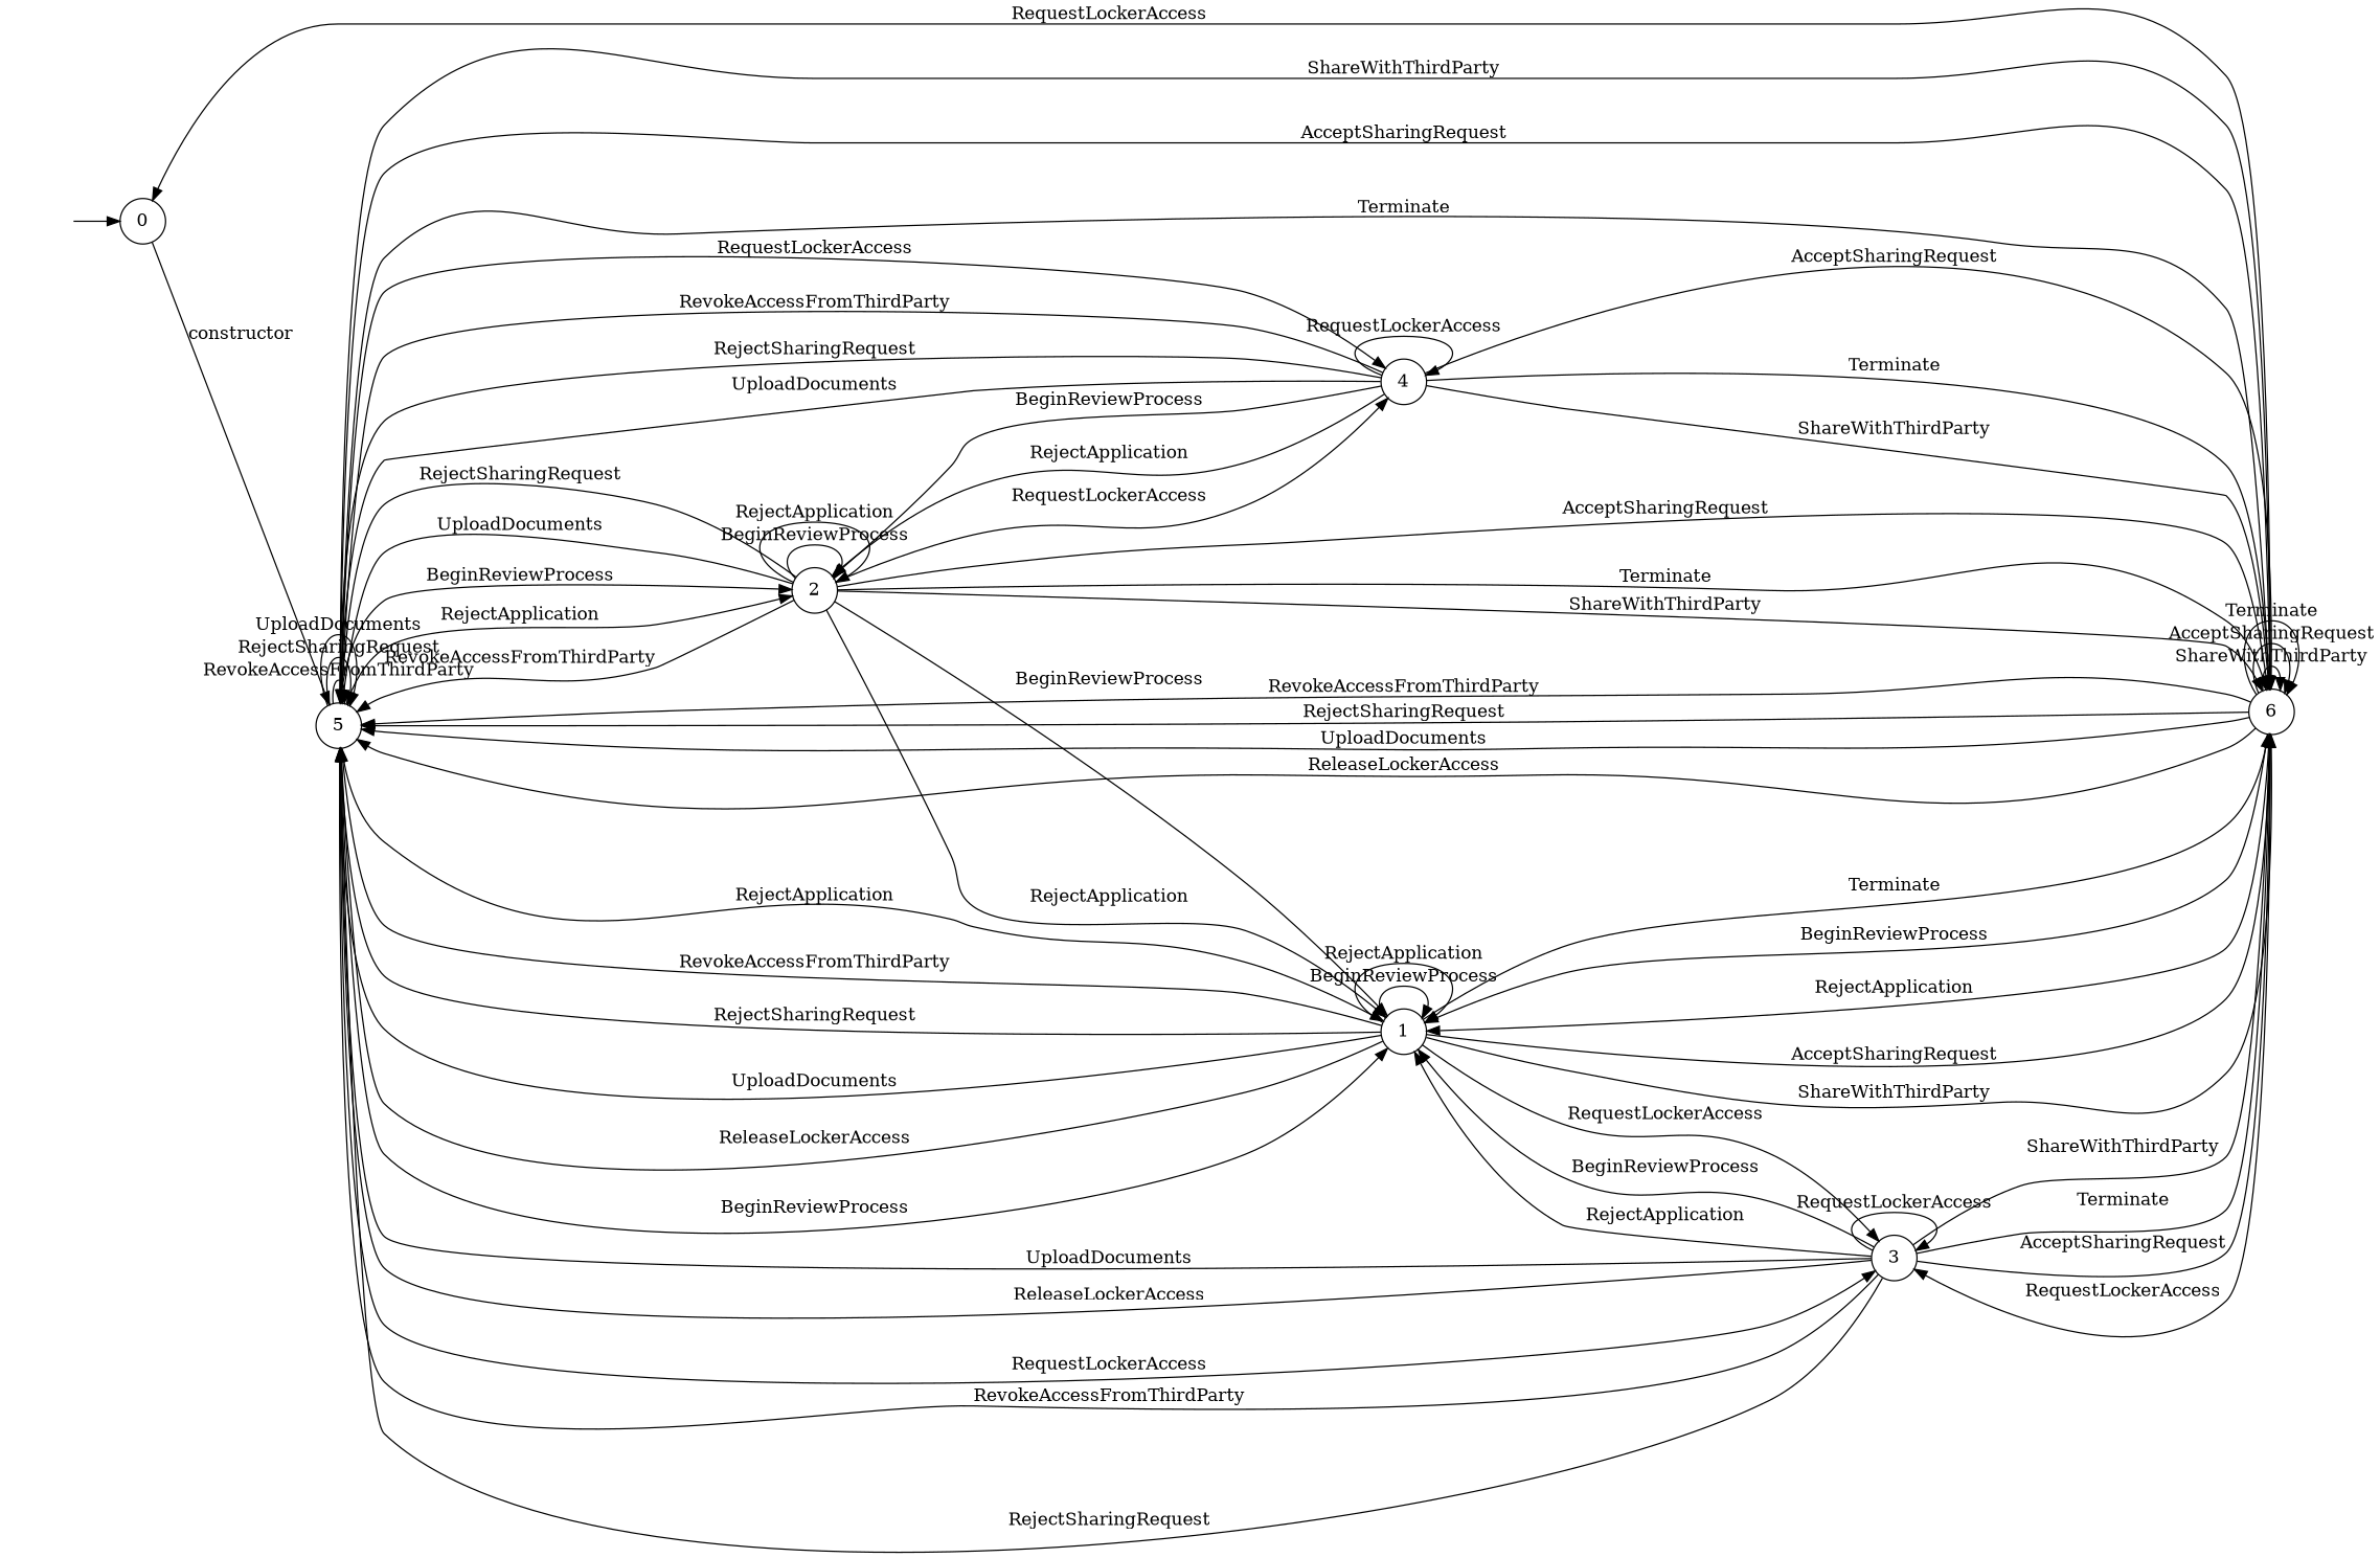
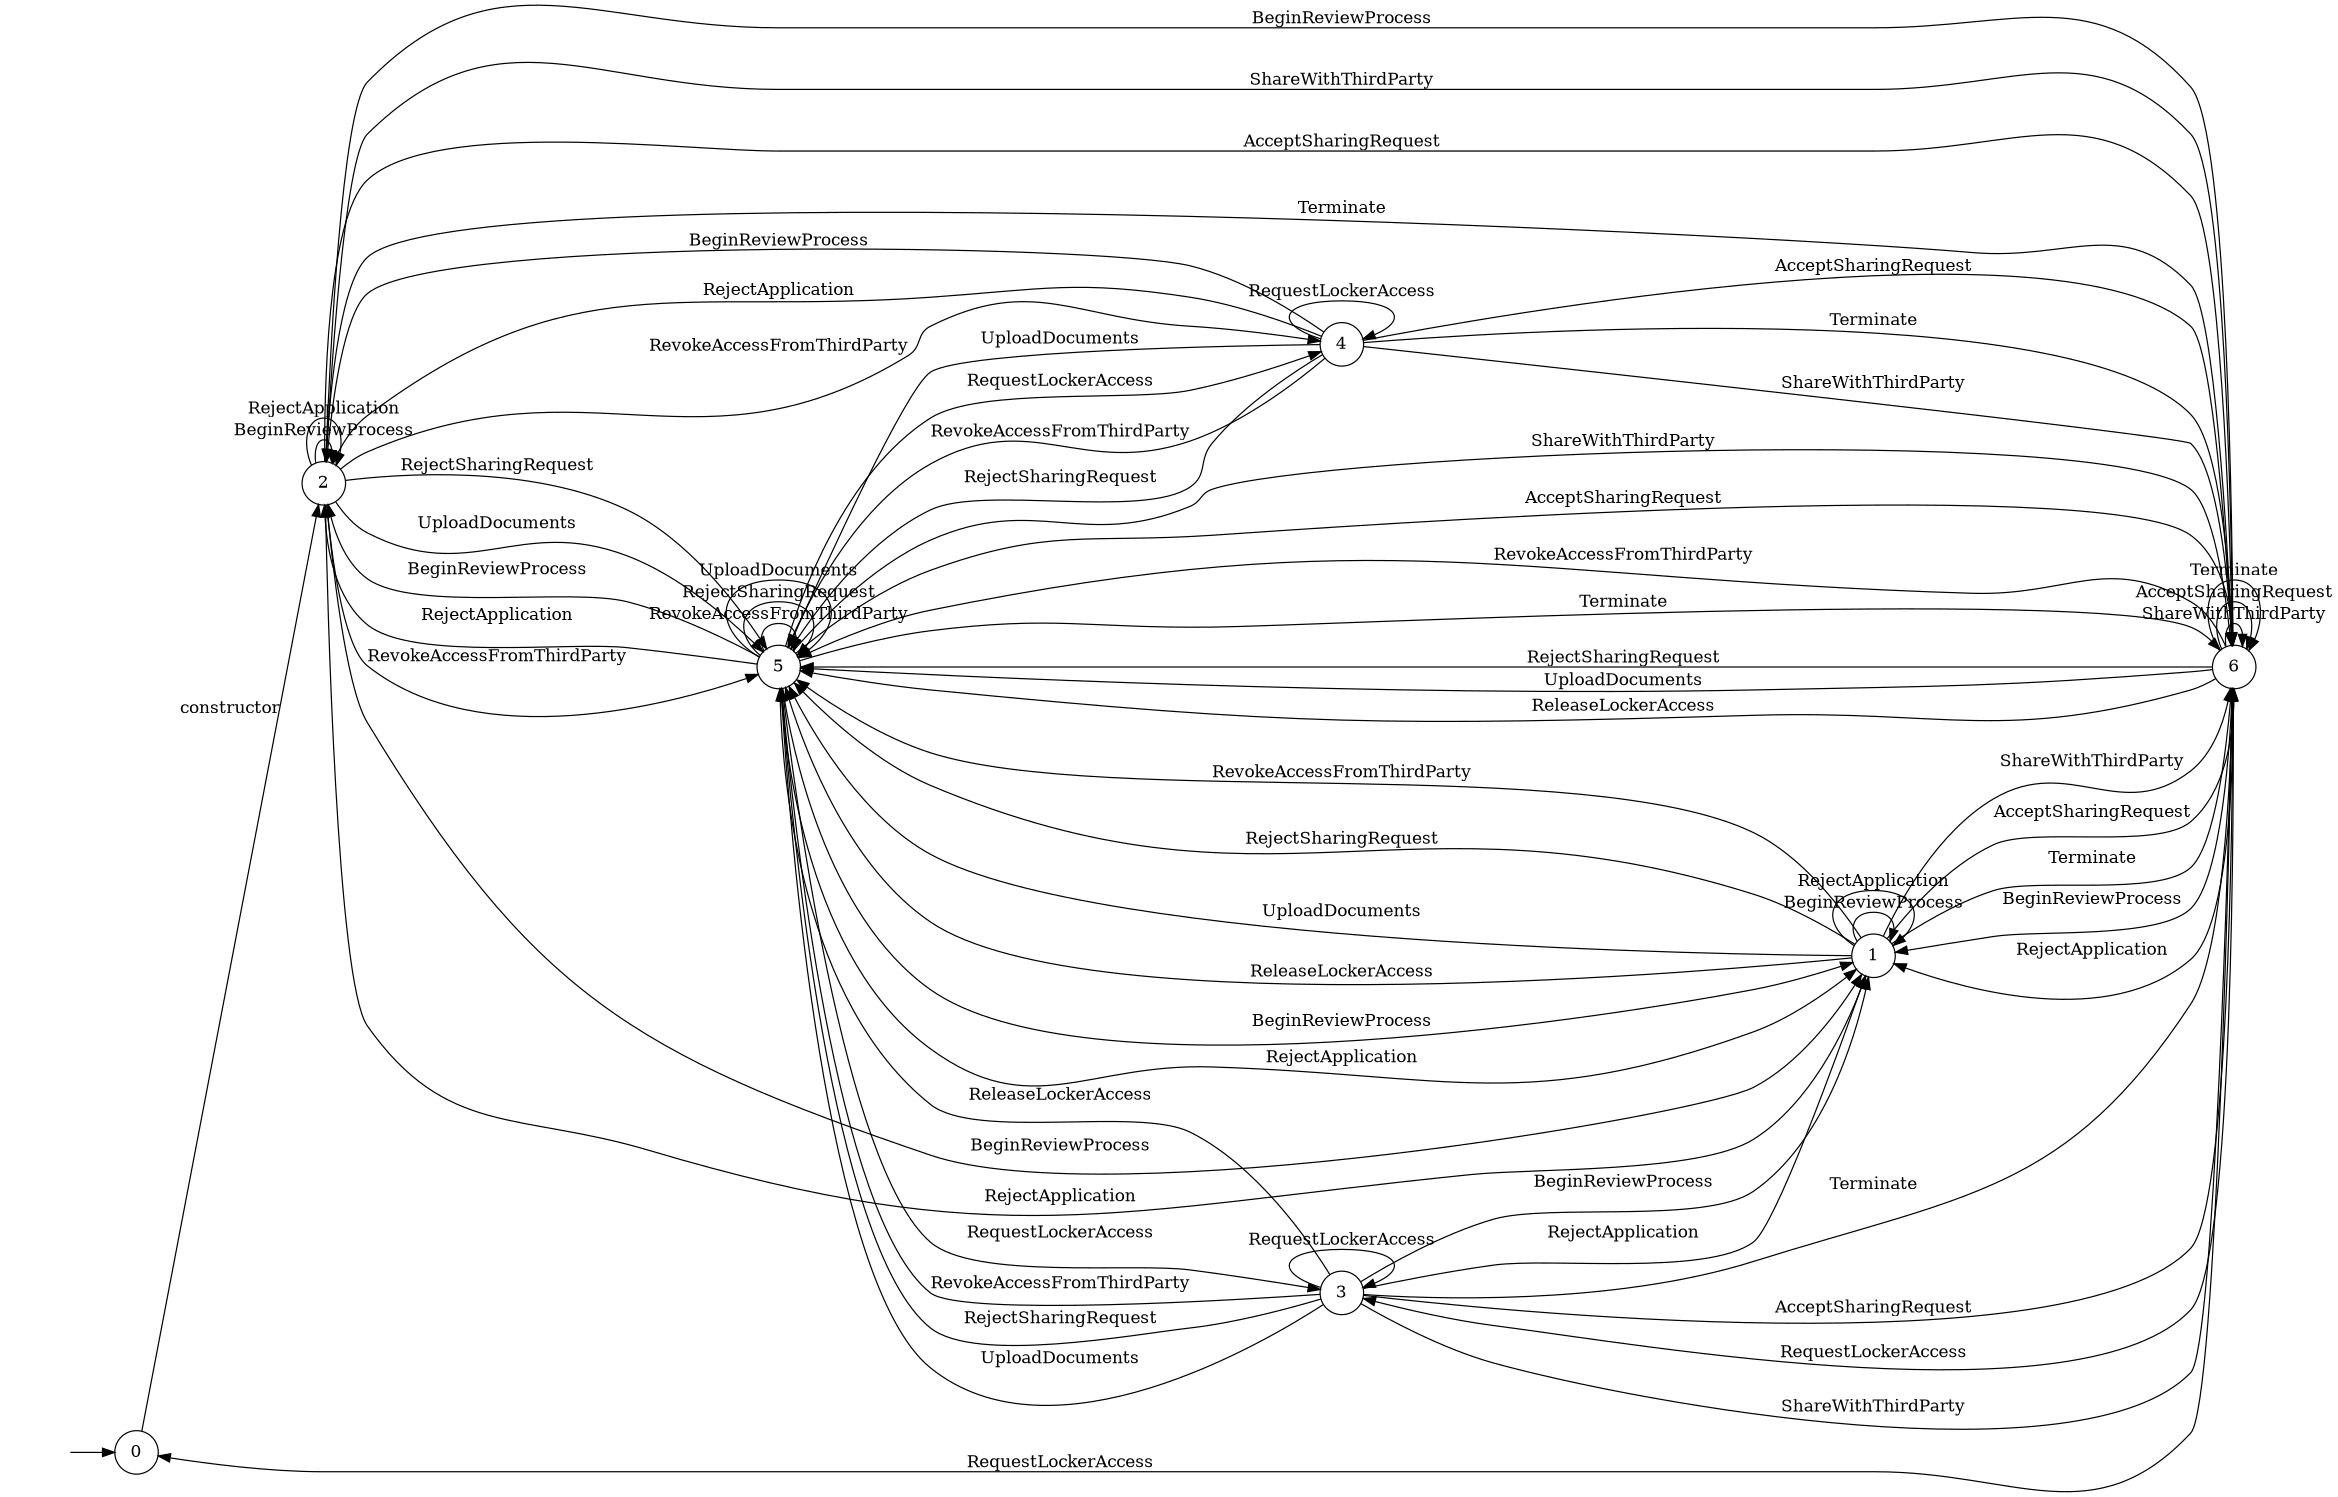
  digraph {
    rankdir=LR
    node [shape=circle]
    "" [shape=plaintext]
    n2 [label=0]
    n3 [label=2]
    n4 [label=5]
    n5 [label=6]
    n6 [label=4]
    n7 [label=1]
    n8 [label=3]
    "" -> n2
-   n2 -> n4 [label=constructor]
+   n2 -> n3 [label=constructor]
    n3 -> n3 [label=BeginReviewProcess]
    n3 -> n3 [label=RejectApplication]
    n3 -> n4 [label=RevokeAccessFromThirdParty]
    n3 -> n4 [label=RejectSharingRequest]
    n3 -> n4 [label=UploadDocuments]
    n3 -> n5 [label=ShareWithThirdParty]
    n3 -> n5 [label=AcceptSharingRequest]
    n3 -> n5 [label=Terminate]
-   n3 -> n6 [label=RequestLockerAccess]
+   n3 -> n6 [label=RevokeAccessFromThirdParty]
    n3 -> n7 [label=BeginReviewProcess]
    n3 -> n7 [label=RejectApplication]
    n4 -> n3 [label=BeginReviewProcess]
    n4 -> n3 [label=RejectApplication]
    n4 -> n4 [label=RevokeAccessFromThirdParty]
    n4 -> n4 [label=RejectSharingRequest]
    n4 -> n4 [label=UploadDocuments]
    n4 -> n5 [label=ShareWithThirdParty]
    n4 -> n5 [label=AcceptSharingRequest]
    n4 -> n5 [label=Terminate]
    n4 -> n6 [label=RequestLockerAccess]
    n4 -> n7 [label=BeginReviewProcess]
    n4 -> n7 [label=RejectApplication]
    n4 -> n8 [label=RequestLockerAccess]
    n5 -> n2 [label=RequestLockerAccess]
+   n5 -> n3 [label=BeginReviewProcess]
    n5 -> n4 [label=RevokeAccessFromThirdParty]
    n5 -> n4 [label=RejectSharingRequest]
    n5 -> n4 [label=UploadDocuments]
    n5 -> n4 [label=ReleaseLockerAccess]
    n5 -> n5 [label=ShareWithThirdParty]
    n5 -> n5 [label=AcceptSharingRequest]
    n5 -> n5 [label=Terminate]
    n5 -> n7 [label=BeginReviewProcess]
    n5 -> n7 [label=RejectApplication]
    n5 -> n8 [label=RequestLockerAccess]
    n6 -> n3 [label=BeginReviewProcess]
    n6 -> n3 [label=RejectApplication]
    n6 -> n4 [label=RevokeAccessFromThirdParty]
    n6 -> n4 [label=RejectSharingRequest]
    n6 -> n4 [label=UploadDocuments]
    n6 -> n5 [label=ShareWithThirdParty]
    n6 -> n5 [label=AcceptSharingRequest]
    n6 -> n5 [label=Terminate]
    n6 -> n6 [label=RequestLockerAccess]
    n7 -> n4 [label=RevokeAccessFromThirdParty]
    n7 -> n4 [label=RejectSharingRequest]
    n7 -> n4 [label=UploadDocuments]
    n7 -> n4 [label=ReleaseLockerAccess]
    n7 -> n5 [label=ShareWithThirdParty]
    n7 -> n5 [label=AcceptSharingRequest]
    n7 -> n5 [label=Terminate]
    n7 -> n7 [label=BeginReviewProcess]
    n7 -> n7 [label=RejectApplication]
-   n7 -> n8 [label=RequestLockerAccess]
    n8 -> n4 [label=RevokeAccessFromThirdParty]
    n8 -> n4 [label=RejectSharingRequest]
    n8 -> n4 [label=UploadDocuments]
    n8 -> n4 [label=ReleaseLockerAccess]
    n8 -> n5 [label=ShareWithThirdParty]
    n8 -> n5 [label=AcceptSharingRequest]
    n8 -> n5 [label=Terminate]
    n8 -> n7 [label=BeginReviewProcess]
    n8 -> n7 [label=RejectApplication]
    n8 -> n8 [label=RequestLockerAccess]
  }
